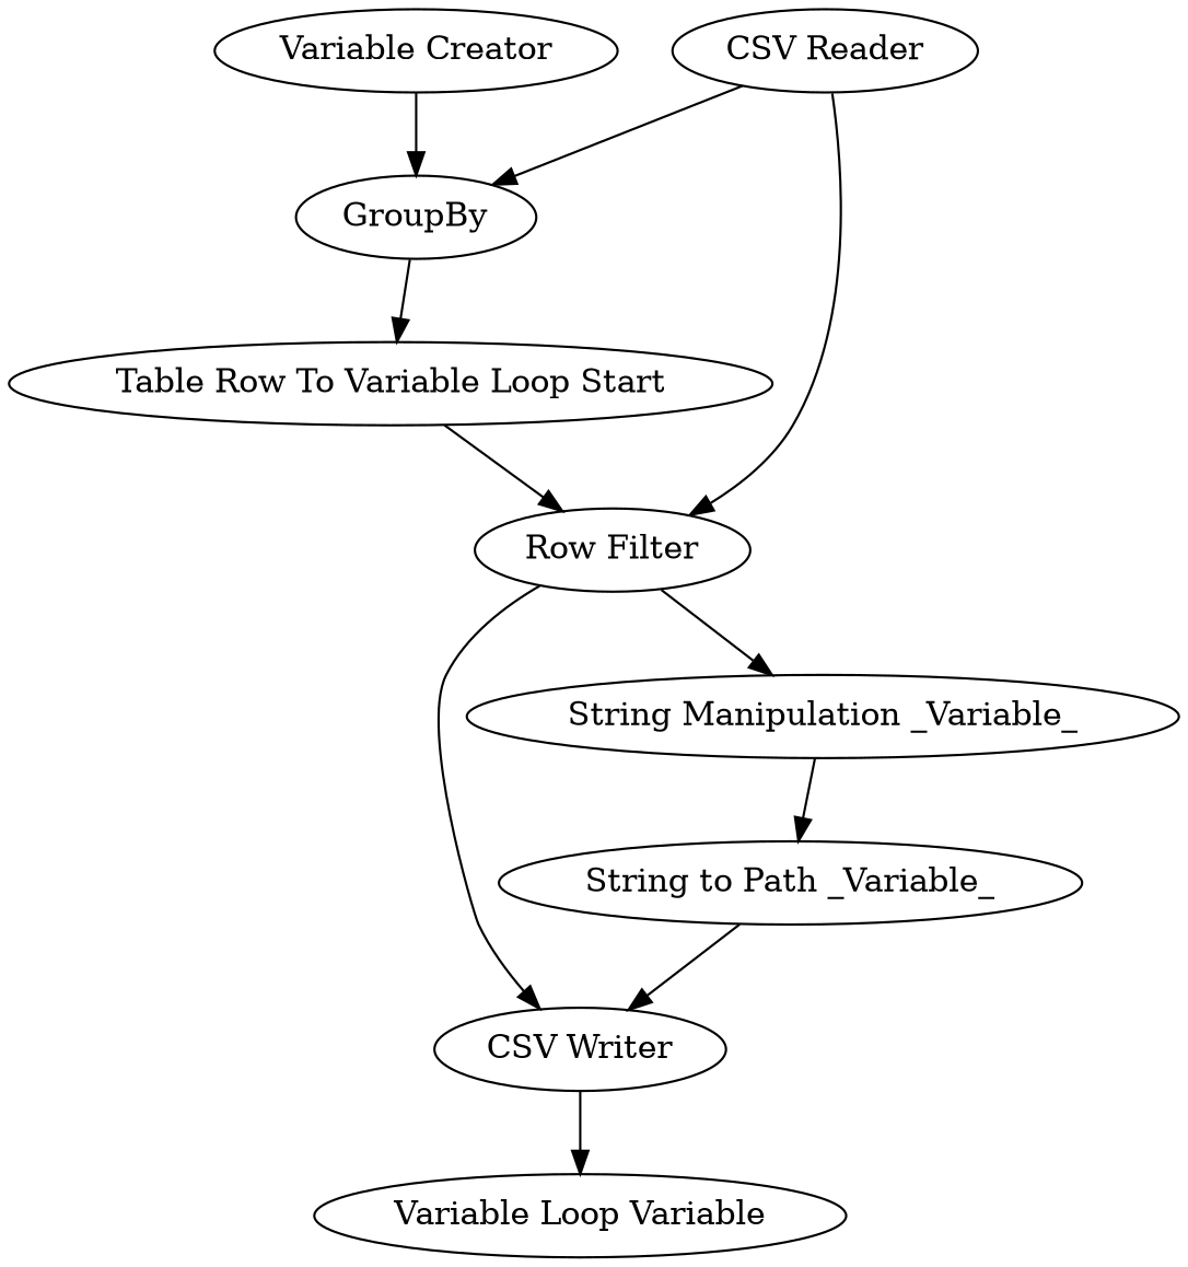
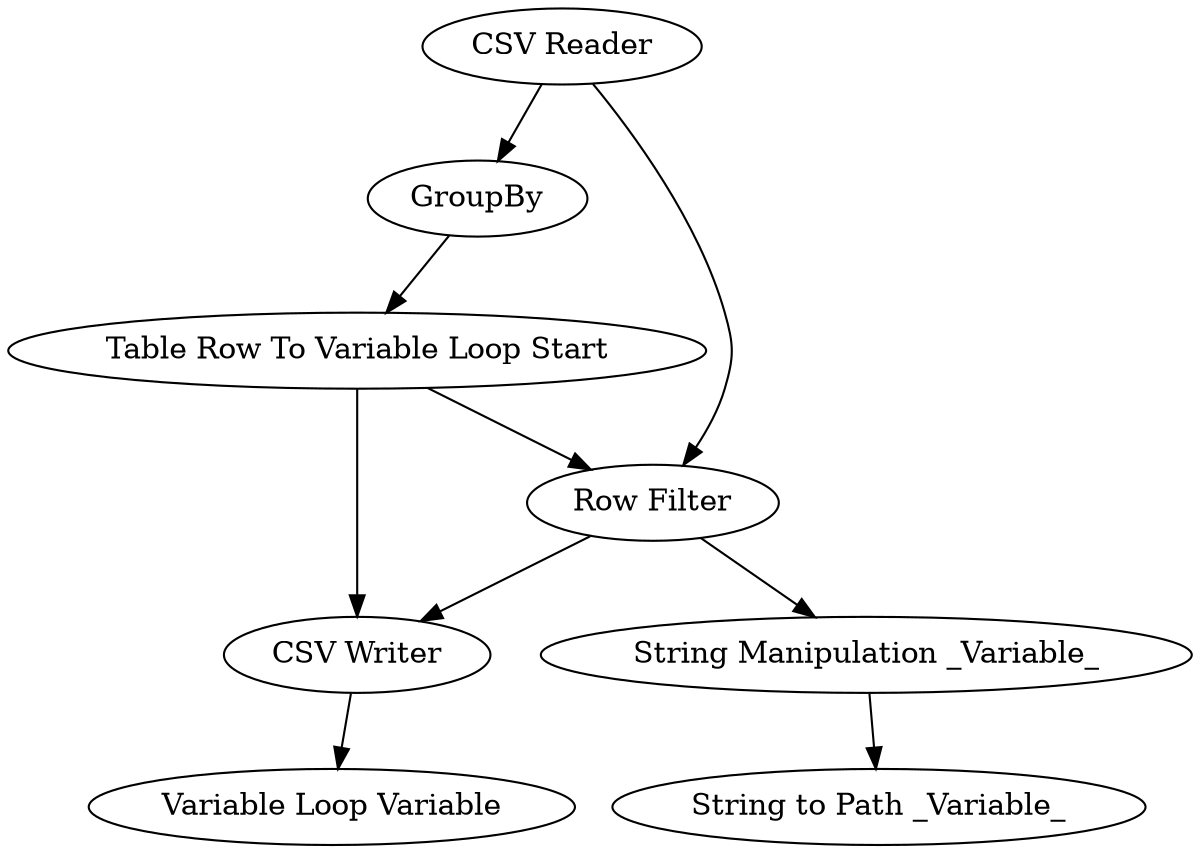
  digraph {
    rankdir=TB
-   n1 [label="Variable Creator"]
    n2 [label=GroupBy]
    n3 [label="Table Row To Variable Loop Start"]
    n4 [label="Row Filter"]
    n5 [label="CSV Reader"]
    n6 [label="CSV Writer"]
    n7 [label="String Manipulation _Variable_"]
    n8 [label="String to Path _Variable_"]
    n9 [label="Variable Loop Variable"]
-   n1 -> n2
    n2 -> n3
    n3 -> n4
    n4 -> n6
    n4 -> n7
    n5 -> n2
    n5 -> n4
    n6 -> n9
    n7 -> n8
-   n8 -> n6
+   n3 -> n6
  }
